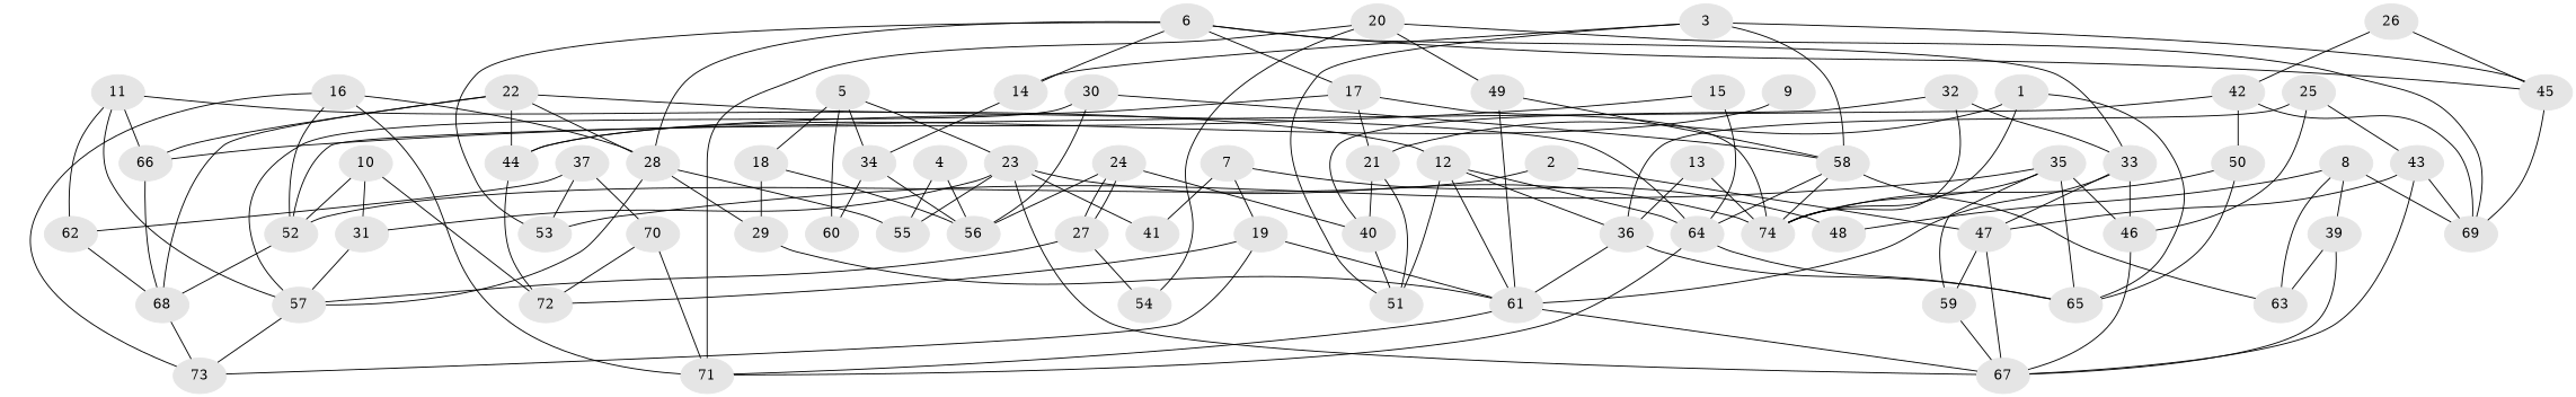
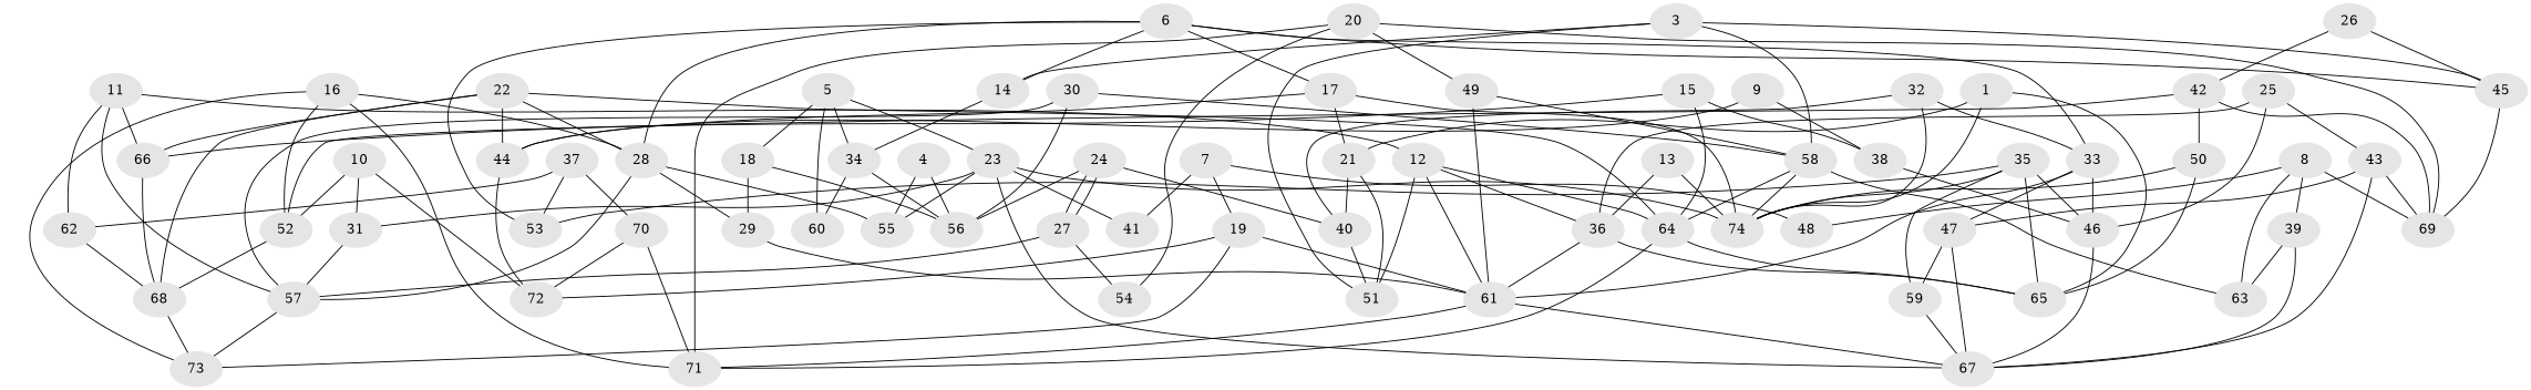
  graph {
    node [color=gray90 style=filled]
    1
    21
    65
    74
    51
    40
-   2
    47
    52
    67
    59
    68
    3
    14
    45
    58
    34
    69
    63
    64
    4
    55
    56
    5
    18
    23
    60
    29
    41
    31
    6
    17
    28
    33
    53
    44
    57
    61
    46
    7
    19
    48
    72
    73
    8
    39
    9
+   38
    10
    11
    12
    62
    66
    36
    71
    13
    15
    16
    20
    49
    54
    22
    24
    27
    25
    43
    26
    42
    50
    30
    32
    35
    37
    70
    1 -- 21
    1 -- 65
    1 -- 74
    21 -- 51
    21 -- 40
    40 -- 51
-   2 -- 47
-   2 -- 52
    47 -- 67
    47 -- 59
    52 -- 68
    59 -- 67
    68 -- 73
    3 -- 51
    3 -- 14
    3 -- 45
    3 -- 58
    14 -- 34
    45 -- 69
    58 -- 74
    58 -- 63
    58 -- 64
    34 -- 56
    34 -- 60
    64 -- 65
    64 -- 71
    4 -- 55
    4 -- 56
    5 -- 34
    5 -- 18
    5 -- 23
    5 -- 60
    18 -- 56
    18 -- 29
    23 -- 74
    23 -- 67
    23 -- 55
    23 -- 41
    23 -- 31
    29 -- 61
    31 -- 57
    6 -- 14
    6 -- 45
    6 -- 17
    6 -- 28
    6 -- 33
    6 -- 53
    17 -- 21
    17 -- 74
    17 -- 44
    28 -- 55
    28 -- 29
    28 -- 57
    33 -- 47
    33 -- 61
    33 -- 46
    44 -- 72
    57 -- 73
    61 -- 67
    61 -- 71
    46 -- 67
    7 -- 41
    7 -- 19
    7 -- 48
    19 -- 61
    19 -- 72
    19 -- 73
    8 -- 69
    8 -- 63
    8 -- 48
    8 -- 39
    39 -- 67
    39 -- 63
    9 -- 44
+   9 -- 38
+   38 -- 46
    10 -- 52
    10 -- 31
    10 -- 72
    11 -- 57
    11 -- 12
    11 -- 62
    11 -- 66
    12 -- 51
    12 -- 64
    12 -- 61
    12 -- 36
    62 -- 68
    66 -- 68
    36 -- 65
    36 -- 61
    13 -- 74
    13 -- 36
    15 -- 64
+   15 -- 38
    15 -- 66
    16 -- 52
    16 -- 28
    16 -- 73
    16 -- 71
    20 -- 69
    20 -- 71
    20 -- 49
    20 -- 54
    49 -- 58
    49 -- 61
    22 -- 68
    22 -- 64
    22 -- 28
    22 -- 44
    22 -- 66
    24 -- 40
    24 -- 56
    24 -- 27
    24 -- 27
    27 -- 57
    27 -- 54
    25 -- 46
    25 -- 36
    25 -- 43
    43 -- 47
    43 -- 67
    43 -- 69
    26 -- 45
    26 -- 42
    42 -- 52
    42 -- 69
    42 -- 50
    50 -- 65
    50 -- 74
    30 -- 58
    30 -- 56
    30 -- 57
    32 -- 74
    32 -- 40
    32 -- 33
    35 -- 65
    35 -- 74
    35 -- 59
    35 -- 53
    35 -- 46
    37 -- 53
    37 -- 62
    37 -- 70
    70 -- 72
    70 -- 71
  }
